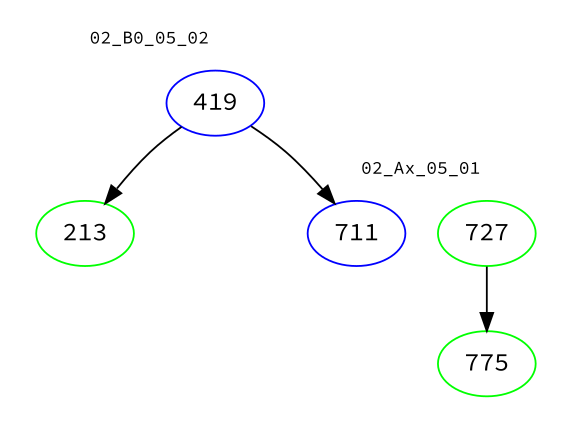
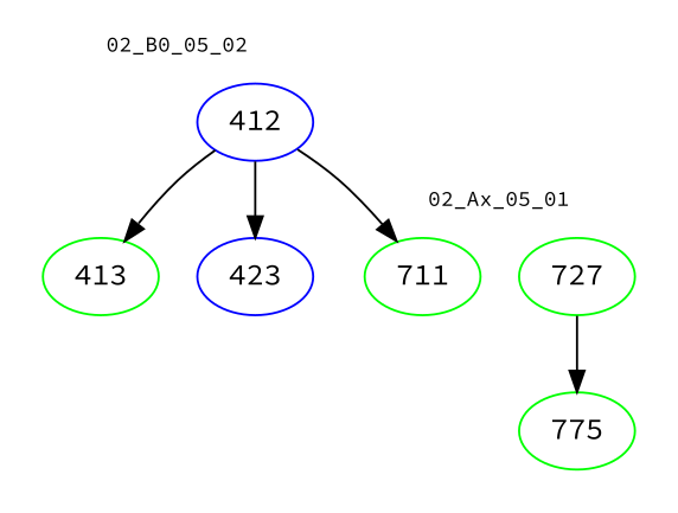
  digraph {
    fontname="Source Code Pro"
    node [color=green fontname="Source Code Pro"]
    edge [color=black fontname="Source Code Pro"]
    n1 [label=727]
-   n2 [color=blue label=711]
+   n2 [label=711]
    n3 [label=775]
-   n4 [color=blue label=419]
-   n5 [label=213]
+   n4 [color=blue label=412]
+   n5 [label=413]
+   n6 [color=blue label=423]
    subgraph cluster_1 {
      color=white
      fontsize=10
      label="02_Ax_05_01"
      n1
      n2
      n3
    }
    subgraph cluster_2 {
      color=white
      fontsize=10
      label="02_B0_05_02"
      n4
      n5
+     n6
    }
    n1 -> n3
    n4 -> n2
    n4 -> n5
+   n4 -> n6
  }
